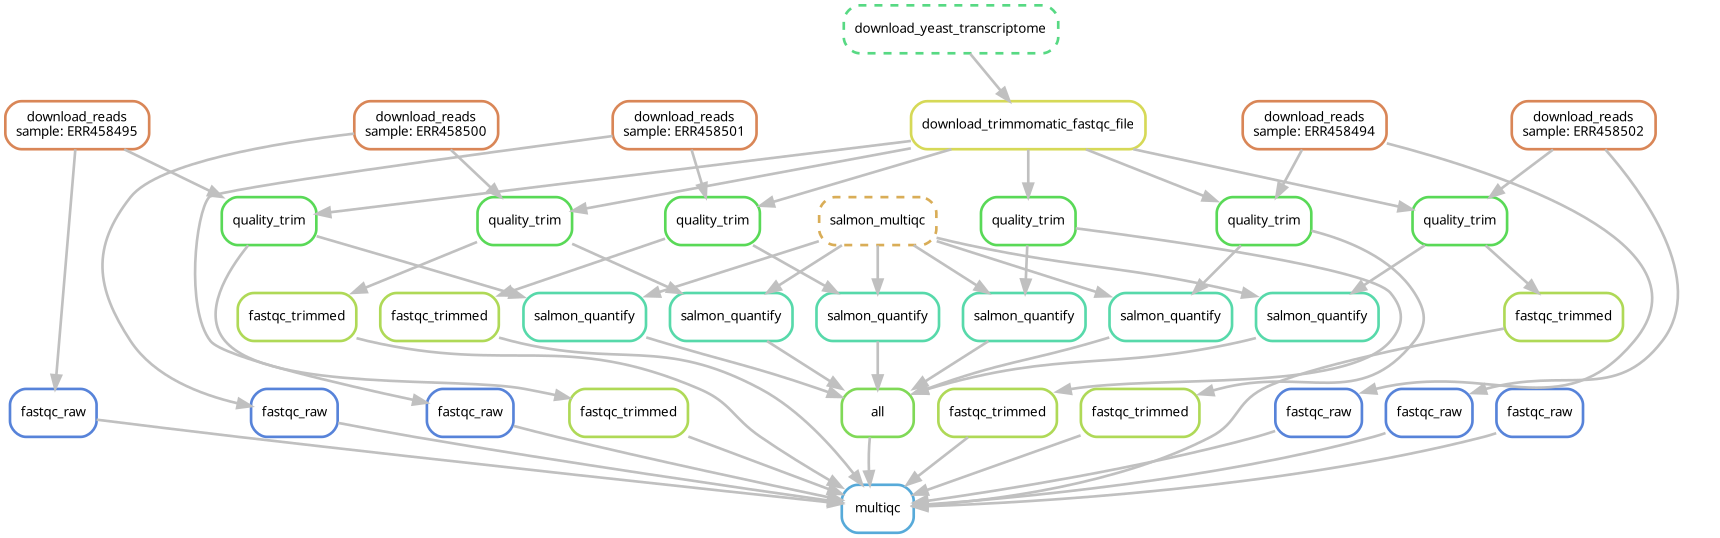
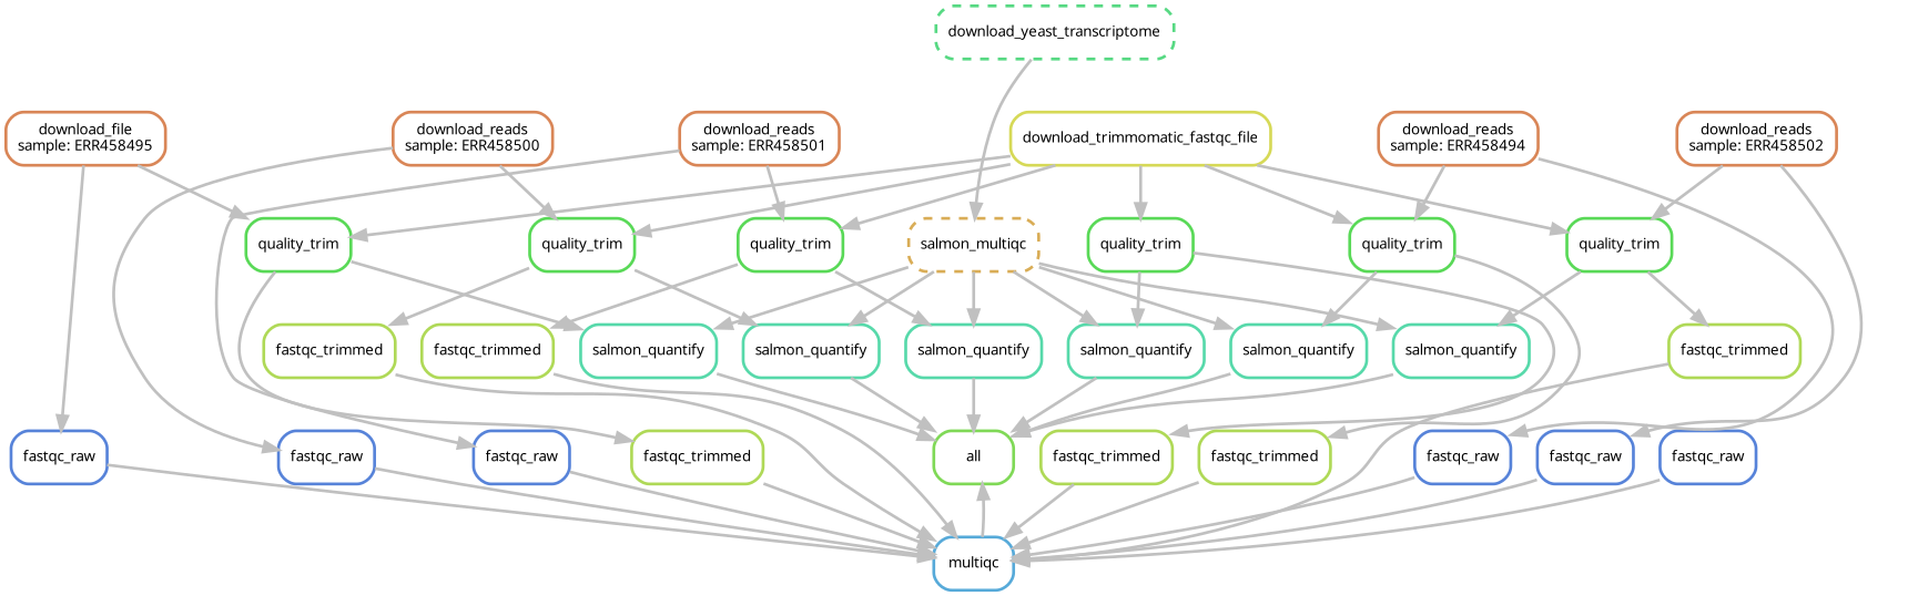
  digraph {
    bgcolor=white
    node [color="0.44 0.6 0.85" fontname=sans fontsize=10 penwidth=2 shape=box style=rounded]
    edge [color=grey penwidth=2]
    n1 [color="0.28 0.6 0.85" label=all]
    n2 [label=salmon_quantify]
    n3 [color="0.33 0.6 0.85" label=quality_trim]
    n4 [color="0.22 0.6 0.85" label=fastqc_trimmed]
    n5 [color="0.56 0.6 0.85" label=multiqc]
    n6 [color="0.61 0.6 0.85" label=fastqc_raw]
    n7 [color="0.17 0.6 0.85" label=download_trimmomatic_fastqc_file]
    n8 [color="0.33 0.6 0.85" label=quality_trim]
    n9 [color="0.33 0.6 0.85" label=quality_trim]
    n10 [color="0.33 0.6 0.85" label=quality_trim]
    n11 [color="0.33 0.6 0.85" label=quality_trim]
    n12 [color="0.33 0.6 0.85" label=quality_trim]
    n13 [label=salmon_quantify]
    n14 [color="0.22 0.6 0.85" label=fastqc_trimmed]
    n15 [label=salmon_quantify]
    n16 [color="0.22 0.6 0.85" label=fastqc_trimmed]
    n17 [label=salmon_quantify]
    n18 [color="0.22 0.6 0.85" label=fastqc_trimmed]
    n19 [label=salmon_quantify]
    n20 [color="0.22 0.6 0.85" label=fastqc_trimmed]
    n21 [label=salmon_quantify]
    n22 [color="0.22 0.6 0.85" label=fastqc_trimmed]
    n23 [color="0.11 0.6 0.85" label=salmon_multiqc style="rounded,dashed"]
    n24 [color="0.39 0.6 0.85" label=download_yeast_transcriptome style="rounded,dashed"]
    n25 [color="0.06 0.6 0.85" label="download_reads\nsample: ERR458494"]
    n26 [color="0.61 0.6 0.85" label=fastqc_raw]
-   n27 [color="0.06 0.6 0.85" label="download_reads\nsample: ERR458495"]
+   n27 [color="0.06 0.6 0.85" label="download_file\nsample: ERR458495"]
    n28 [color="0.61 0.6 0.85" label=fastqc_raw]
    n29 [color="0.06 0.6 0.85" label="download_reads\nsample: ERR458500"]
    n30 [color="0.61 0.6 0.85" label=fastqc_raw]
    n31 [color="0.06 0.6 0.85" label="download_reads\nsample: ERR458501"]
    n32 [color="0.61 0.6 0.85" label=fastqc_raw]
    n33 [color="0.06 0.6 0.85" label="download_reads\nsample: ERR458502"]
    n34 [color="0.61 0.6 0.85" label=fastqc_raw]
    n2 -> n1
    n3 -> n2
    n3 -> n4
    n4 -> n5
-   n1 -> n5
+   n5 -> n1
    n6 -> n5
    n7 -> n3
    n7 -> n8
    n7 -> n9
    n7 -> n10
    n7 -> n11
    n7 -> n12
    n8 -> n13
    n8 -> n14
    n9 -> n15
    n9 -> n16
    n10 -> n17
    n10 -> n18
    n11 -> n19
    n11 -> n20
    n12 -> n21
    n12 -> n22
    n13 -> n1
    n14 -> n5
    n15 -> n1
    n16 -> n5
    n17 -> n1
    n18 -> n5
    n19 -> n1
    n20 -> n5
    n21 -> n1
    n22 -> n5
    n23 -> n2
    n23 -> n13
    n23 -> n15
    n23 -> n17
    n23 -> n19
    n23 -> n21
-   n24 -> n7
+   n24 -> n23
    n25 -> n8
    n25 -> n26
    n26 -> n5
    n27 -> n9
    n27 -> n28
    n28 -> n5
    n29 -> n10
    n29 -> n30
    n30 -> n5
    n31 -> n11
    n31 -> n32
    n32 -> n5
    n33 -> n12
    n33 -> n34
    n34 -> n5
  }
